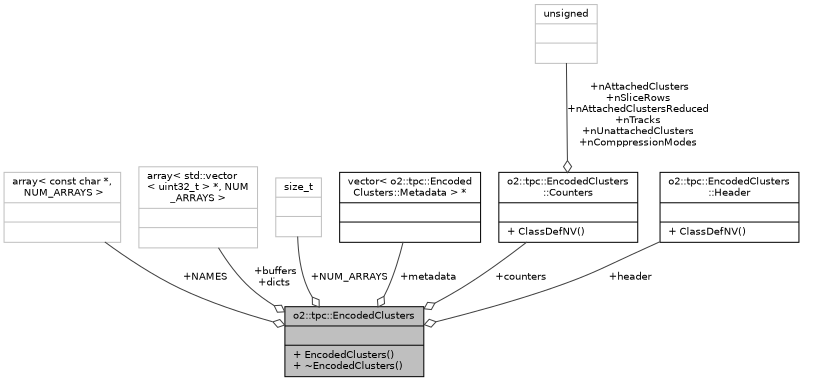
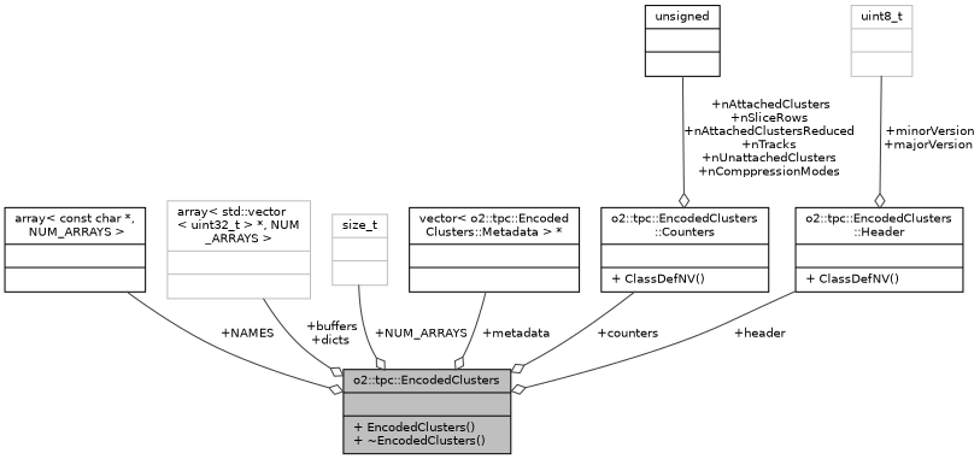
  digraph {
    node [color=grey75 fontname=Helvetica fontsize=10 shape=record]
    edge [arrowhead=odiamond color=grey25 fontname=Helvetica fontsize=10 labelfontname=Helvetica labelfontsize=10 style=solid]
    n1 [color=black fillcolor=grey75 fontcolor=black height=0.2 label="{o2::tpc::EncodedClusters\n||+ EncodedClusters()\l+ ~EncodedClusters()\l}" style=filled width=0.4]
-   n2 [height=0.2 label="{array\< const char *,\l NUM_ARRAYS \>\n||}" width=0.4]
+   n2 [color=black height=0.2 label="{array\< const char *,\l NUM_ARRAYS \>\n||}" width=0.4]
    n3 [height=0.2 label="{array\< std::vector\l\< uint32_t \> *, NUM\l_ARRAYS \>\n||}" width=0.4]
    n4 [height=0.2 label="{size_t\n||}" width=0.4]
    n5 [color=black height=0.2 label="{vector\< o2::tpc::Encoded\lClusters::Metadata \> *\n||}" width=0.4]
    n6 [color=black height=0.2 label="{o2::tpc::EncodedClusters\l::Counters\n||+ ClassDefNV()\l}" width=0.4]
-   n7 [height=0.2 label="{unsigned\n||}" width=0.4]
+   n7 [color=black height=0.2 label="{unsigned\n||}" width=0.4]
    n8 [color=black height=0.2 label="{o2::tpc::EncodedClusters\l::Header\n||+ ClassDefNV()\l}" width=0.4]
+   n9 [height=0.2 label="{uint8_t\n||}" width=0.4]
    n2 -> n1 [label=" +NAMES"]
    n3 -> n1 [label=" +buffers\n+dicts"]
    n4 -> n1 [label=" +NUM_ARRAYS"]
    n5 -> n1 [label=" +metadata"]
    n6 -> n1 [label=" +counters"]
    n7 -> n6 [label=" +nAttachedClusters\n+nSliceRows\n+nAttachedClustersReduced\n+nTracks\n+nUnattachedClusters\n+nComppressionModes"]
    n8 -> n1 [label=" +header"]
+   n9 -> n8 [label=" +minorVersion\n+majorVersion"]
  }
